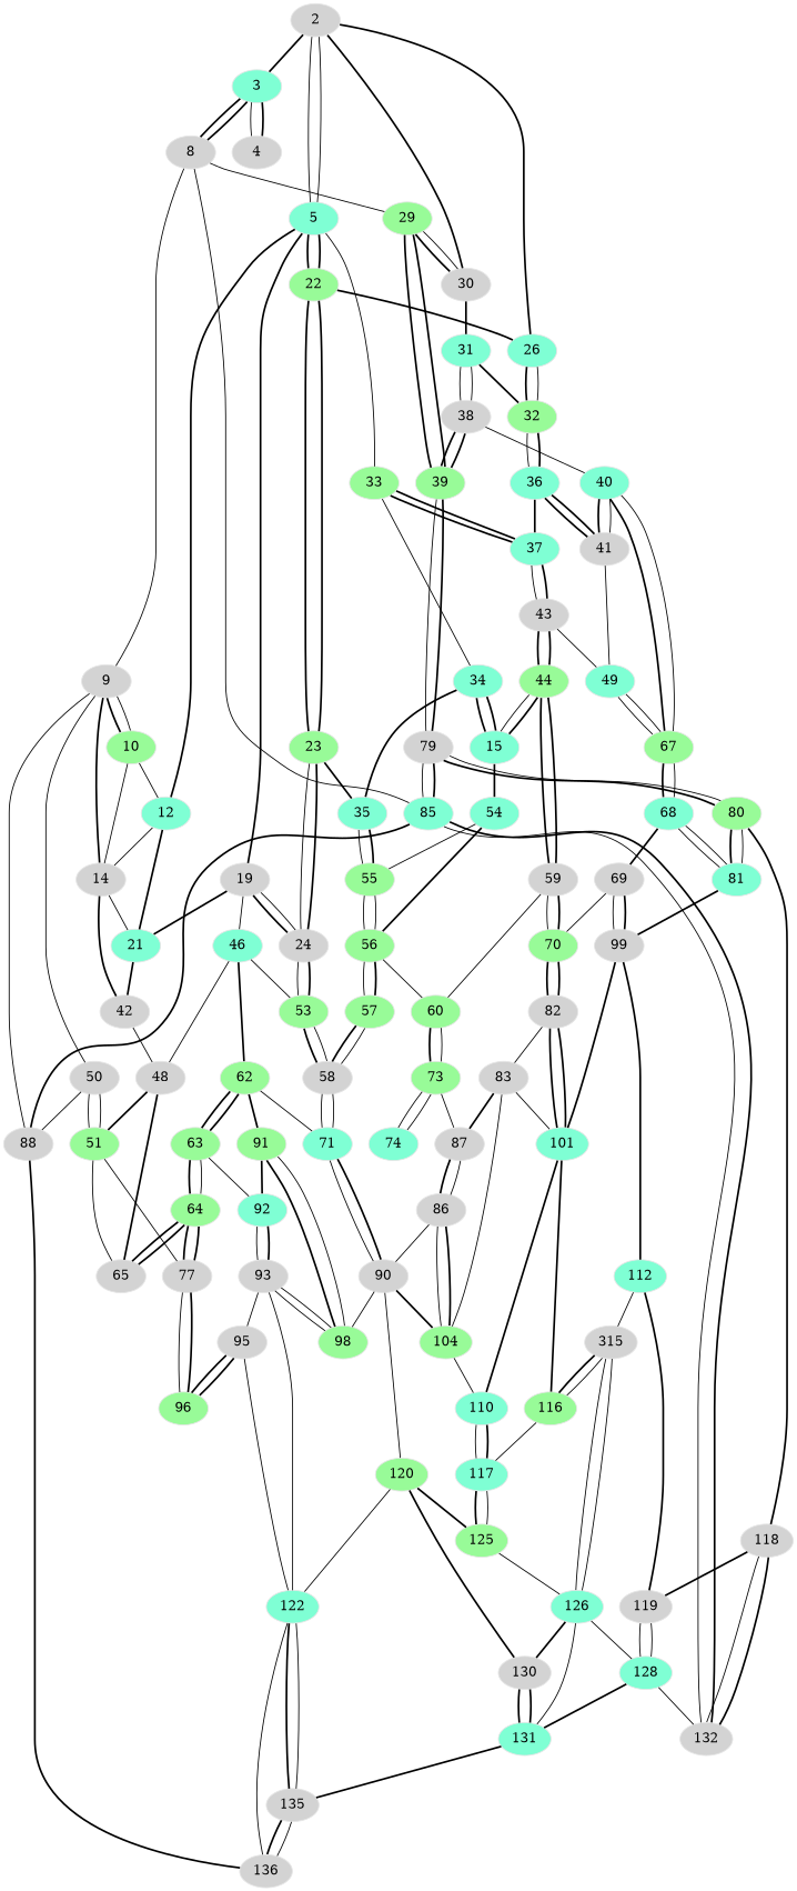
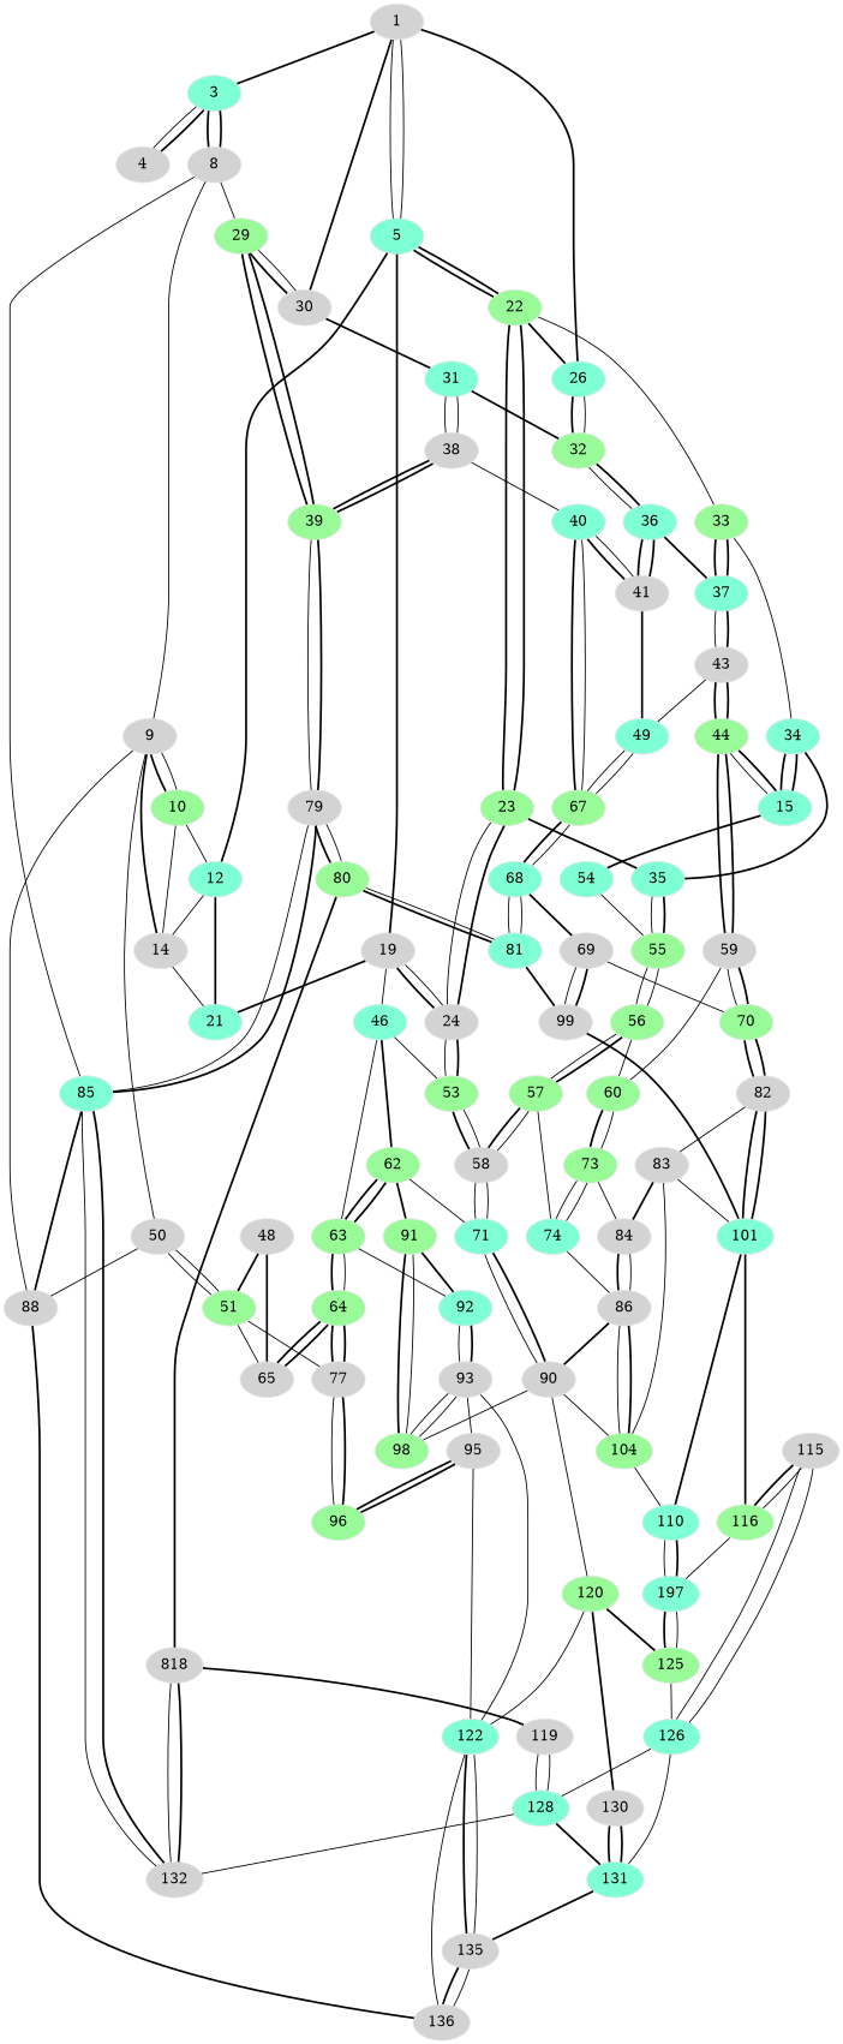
  graph {
    node [color=gray90 fillcolor=lightgrey style=filled]
    edge [style=bold]
-   1 [super="+2" label=2]
+   1 [super="+2"]
    3 [fillcolor=aquamarine]
    5 [fillcolor=aquamarine super="+6"]
    26 [fillcolor=aquamarine]
    30
    4
    8
    12 [fillcolor=aquamarine super="+18"]
    19 [super="+20"]
    22 [fillcolor=palegreen super="+27"]
    32 [fillcolor=palegreen]
    31 [fillcolor=aquamarine]
    9 [super="+17"]
    29 [fillcolor=palegreen]
    85 [fillcolor=aquamarine]
    14 [super="+15"]
    21 [fillcolor=aquamarine super="+28"]
    24
    46 [fillcolor=aquamarine super="+47"]
    23 [fillcolor=palegreen]
    33 [fillcolor=palegreen]
    10 [fillcolor=palegreen super="+13"]
    50 [super="+76"]
    88 [super="+89"]
    39 [fillcolor=palegreen]
    132
-   42
    51 [fillcolor=palegreen super="+66"]
    136
    48 [super="+52"]
    53 [fillcolor=palegreen]
    62 [fillcolor=palegreen super="+72"]
    35 [fillcolor=aquamarine]
    34 [fillcolor=aquamarine]
    37 [fillcolor=aquamarine]
    55 [fillcolor=palegreen]
    58
    36 [fillcolor=aquamarine]
    79
    38
    40 [fillcolor=aquamarine]
    41
    n43 [fillcolor=aquamarine label=15]
    43
    54 [fillcolor=aquamarine]
    56 [fillcolor=palegreen super="+61"]
    49 [fillcolor=aquamarine]
    44 [fillcolor=palegreen]
    67 [fillcolor=palegreen]
    80 [fillcolor=palegreen super="+113"]
    68 [fillcolor=aquamarine]
    65
    59
    60 [fillcolor=palegreen]
    70 [fillcolor=palegreen]
    71 [fillcolor=aquamarine]
    63 [fillcolor=palegreen]
    91 [fillcolor=palegreen]
    77 [super="+78"]
    96 [fillcolor=palegreen]
    57 [fillcolor=palegreen]
    74 [fillcolor=aquamarine]
    73 [fillcolor=palegreen]
    86 [super="+87"]
    90 [super="+97"]
    82
-   84 [label=87]
+   84
    64 [fillcolor=palegreen]
    92 [fillcolor=aquamarine]
    98 [fillcolor=palegreen]
    93 [super="+94"]
    69
    81 [fillcolor=aquamarine super="+102"]
    99 [super="+100"]
    101 [fillcolor=aquamarine super="+105"]
-   112 [fillcolor=aquamarine super="+114"]
    83 [super="+103"]
    104 [fillcolor=palegreen super="+108"]
    120 [fillcolor=palegreen super="+121"]
-   118
+   118 [label=818]
    119
    110 [fillcolor=aquamarine]
    116 [fillcolor=palegreen]
    95 [super="+107"]
    122 [fillcolor=aquamarine super="+123"]
    125 [fillcolor=palegreen]
    130
    135
-   115 [label=315]
-   117 [fillcolor=aquamarine]
+   115
+   117 [fillcolor=aquamarine label=197]
    126 [fillcolor=aquamarine super="+127+129"]
    128 [fillcolor=aquamarine super="+133"]
    131 [fillcolor=aquamarine super="+134"]
    1 -- 3
    1 -- 5 [style=solid]
    1 -- 5 [style=solid]
    1 -- 26
    1 -- 30
    3 -- 4 [style=solid]
    3 -- 4
    3 -- 8
    3 -- 8
    5 -- 12
    5 -- 19
    5 -- 22
    5 -- 22
    26 -- 32
    26 -- 32 [style=solid]
    30 -- 31
    8 -- 9 [style=solid]
    8 -- 29 [style=solid]
    8 -- 85 [style=solid]
    12 -- 14 [style=solid]
    12 -- 21
    19 -- 21
    19 -- 24
    19 -- 24 [style=solid]
    19 -- 46 [style=solid]
    22 -- 26
    22 -- 23
    22 -- 23
-   5 -- 33 [style=solid]
+   22 -- 33 [style=solid]
    32 -- 36 [style=solid]
    32 -- 36
    31 -- 32
    31 -- 38 [style=solid]
    31 -- 38 [style=solid]
    9 -- 14
    9 -- 10
    9 -- 10 [style=solid]
    9 -- 50 [style=solid]
    9 -- 88 [style=solid]
    29 -- 30
    29 -- 30 [style=solid]
    29 -- 39
    29 -- 39
    85 -- 88
    85 -- 132 [style=solid]
    85 -- 132
    14 -- 21 [style=solid]
-   14 -- 42
-   21 -- 42
    24 -- 53 [style=solid]
    24 -- 53
-   46 -- 48 [style=solid]
+   46 -- 63 [style=solid]
    46 -- 53 [style=solid]
    46 -- 62
    23 -- 24 [style=solid]
    23 -- 24
    23 -- 35
    33 -- 34 [style=solid]
    33 -- 37
    33 -- 37
    10 -- 12 [style=solid]
    10 -- 14 [style=solid]
    50 -- 88 [style=solid]
    50 -- 51 [style=solid weight=2]
    50 -- 51 [style=solid]
    88 -- 136
    39 -- 79 [style=solid]
    39 -- 79
-   42 -- 48 [style=solid]
    51 -- 65 [style=solid]
    51 -- 77 [style=solid]
    48 -- 51
    48 -- 65
    53 -- 58
    53 -- 58 [style=solid]
    62 -- 71 [style=solid]
    62 -- 63
    62 -- 63
    62 -- 91
    35 -- 55 [style=solid]
    35 -- 55
    34 -- 35
    34 -- n43
    34 -- n43
    37 -- 43 [style=solid]
    37 -- 43
    55 -- 56 [style=solid]
    55 -- 56 [style=solid]
    58 -- 71 [style=solid]
    58 -- 71 [style=solid]
    36 -- 37
    36 -- 41
    36 -- 41
    79 -- 85 [style=solid]
    79 -- 85
    79 -- 80
    79 -- 80 [style=solid]
    38 -- 39
    38 -- 39
    38 -- 40 [style=solid]
    40 -- 41
    40 -- 41 [style=solid]
    40 -- 67
    40 -- 67 [style=solid]
-   41 -- 49 [style=solid]
+   41 -- 49
    n43 -- 54
    43 -- 49 [style=solid]
    43 -- 44
    43 -- 44
    54 -- 55 [style=solid]
-   54 -- 56
    56 -- 60 [style=solid]
    56 -- 57 [style=solid]
    56 -- 57
    49 -- 67 [style=solid]
    49 -- 67 [style=solid]
    44 -- n43 [style=solid]
    44 -- n43
    44 -- 59
    44 -- 59
    67 -- 68
    67 -- 68 [style=solid]
    80 -- 81
    80 -- 81 [style=solid]
    80 -- 118
    68 -- 69
    68 -- 81 [style=solid]
    68 -- 81 [style=solid]
    59 -- 60 [style=solid]
    59 -- 70 [style=solid]
    59 -- 70
    60 -- 73
    60 -- 73 [style=solid]
    70 -- 82
    70 -- 82
    71 -- 90 [style=solid]
    71 -- 90
    63 -- 64
    63 -- 64 [style=solid]
    63 -- 92 [style=solid]
    91 -- 92
    91 -- 98
    91 -- 98 [style=solid]
    77 -- 96 [style=solid weight=2]
    77 -- 96
    57 -- 58
    57 -- 58 [style=solid]
+   57 -- 74 [style=solid]
+   74 -- 86 [style=solid]
    73 -- 74 [style=solid]
    73 -- 74 [style=solid]
    73 -- 84 [style=solid]
-   86 -- 90 [style=solid]
+   86 -- 90
    86 -- 104 [style=solid]
    86 -- 104
    90 -- 98 [style=solid]
-   90 -- 104
+   90 -- 104 [style=solid]
    90 -- 120 [style=solid]
    82 -- 101
    82 -- 101
    82 -- 83 [style=solid]
    84 -- 86
    84 -- 86 [style=solid]
    64 -- 65
    64 -- 65
    64 -- 77
    64 -- 77
    92 -- 93 [style=solid]
    92 -- 93
    93 -- 98 [style=solid]
    93 -- 98 [style=solid]
    93 -- 95 [style=solid]
    93 -- 122 [style=solid]
    69 -- 70 [style=solid]
    69 -- 99 [style=solid]
    69 -- 99
    81 -- 99
    99 -- 101
-   99 -- 112
    101 -- 110
    101 -- 116
-   112 -- 119
-   112 -- 115 [style=solid]
    83 -- 84
    83 -- 101 [style=solid]
    83 -- 104 [style=solid]
    104 -- 110 [style=solid]
    120 -- 122 [style=solid]
    120 -- 125
    120 -- 130
    118 -- 132 [style=solid]
    118 -- 132
    118 -- 119
    119 -- 128 [style=solid]
    119 -- 128 [style=solid]
    110 -- 117 [style=solid]
    110 -- 117
    116 -- 117 [style=solid]
    95 -- 96
    95 -- 96
    95 -- 122 [style=solid]
    122 -- 136 [style=solid]
    122 -- 135
    122 -- 135 [style=solid]
    125 -- 126 [style=solid]
    130 -- 131
    130 -- 131
    135 -- 136
    135 -- 136 [style=solid]
    115 -- 116
    115 -- 116 [style=solid]
    115 -- 126 [style=solid]
    115 -- 126 [style=solid]
    117 -- 125
    117 -- 125 [style=solid]
-   126 -- 130
    126 -- 128 [style=solid]
    126 -- 131 [style=solid]
    128 -- 132 [style=solid]
    128 -- 131
    131 -- 135
  }
